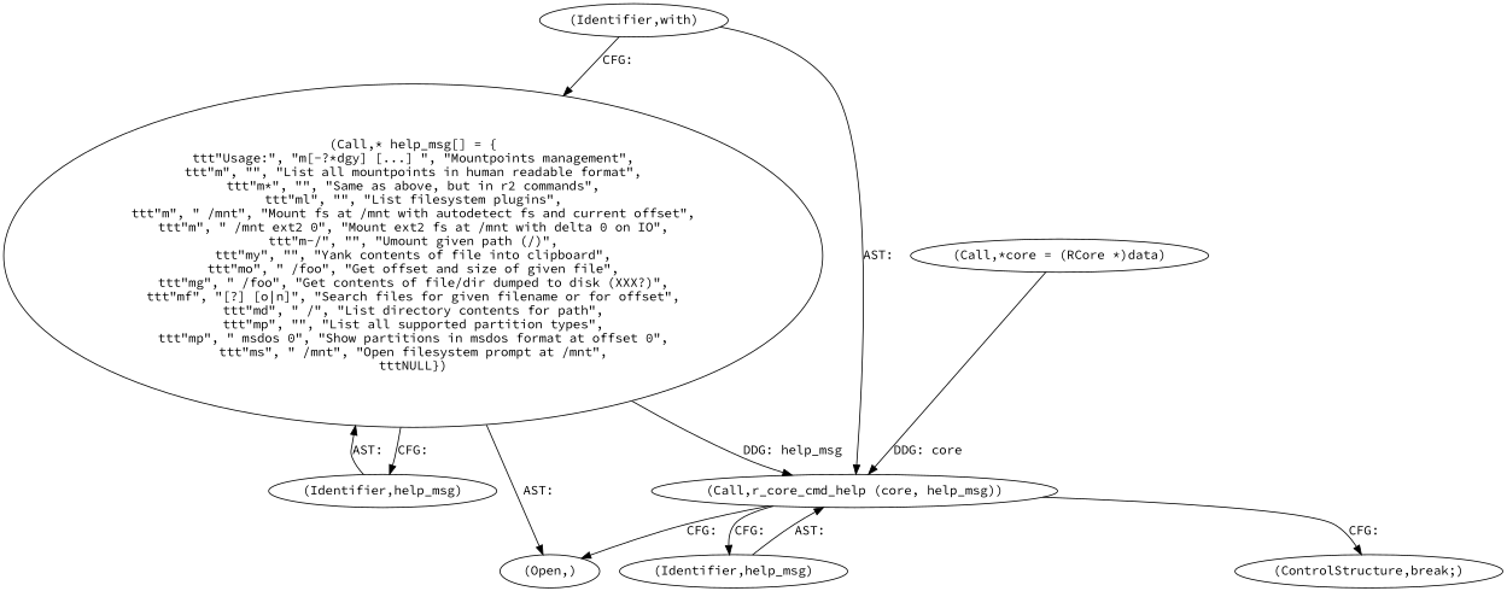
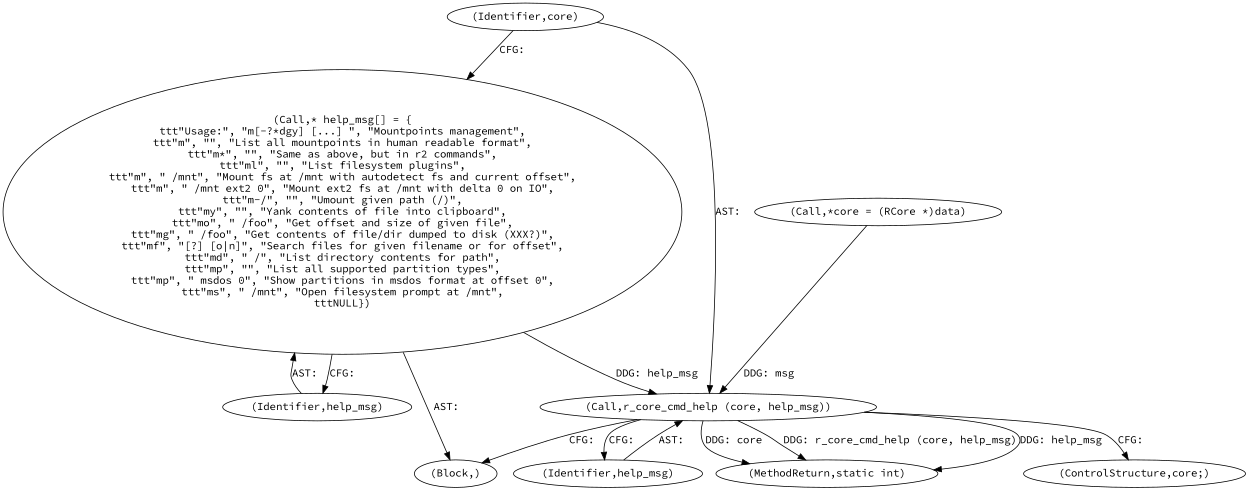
  digraph {
    fontname="Source Code Pro"
    node [fontname="Source Code Pro"]
    edge [fontname="Source Code Pro"]
    n1 [label="(Call,* help_msg[] = {\n\t\t\t\"Usage:\", \"m[-?*dgy] [...] \", \"Mountpoints management\",\n\t\t\t\"m\", \"\", \"List all mountpoints in human readable format\",\n\t\t\t\"m*\", \"\", \"Same as above, but in r2 commands\",\n\t\t\t\"ml\", \"\", \"List filesystem plugins\",\n\t\t\t\"m\", \" /mnt\", \"Mount fs at /mnt with autodetect fs and current offset\",\n\t\t\t\"m\", \" /mnt ext2 0\", \"Mount ext2 fs at /mnt with delta 0 on IO\",\n\t\t\t\"m-/\", \"\", \"Umount given path (/)\",\n\t\t\t\"my\", \"\", \"Yank contents of file into clipboard\",\n\t\t\t\"mo\", \" /foo\", \"Get offset and size of given file\",\n\t\t\t\"mg\", \" /foo\", \"Get contents of file/dir dumped to disk (XXX?)\",\n\t\t\t\"mf\", \"[?] [o|n]\", \"Search files for given filename or for offset\",\n\t\t\t\"md\", \" /\", \"List directory contents for path\",\n\t\t\t\"mp\", \"\", \"List all supported partition types\",\n\t\t\t\"mp\", \" msdos 0\", \"Show partitions in msdos format at offset 0\",\n\t\t\t\"ms\", \" /mnt\", \"Open filesystem prompt at /mnt\",\n\t\t\tNULL})"]
    n2 [label="(Call,r_core_cmd_help (core, help_msg))"]
-   n3 [label="(Open,)"]
+   n3 [label="(Block,)"]
    n4 [label="(Identifier,help_msg)"]
    n5 [label="(Identifier,help_msg)"]
-   n7 [label="(ControlStructure,break;)"]
-   n8 [label="(Identifier,with)"]
+   n6 [label="(MethodReturn,static int)"]
+   n7 [label="(ControlStructure,core;)"]
+   n8 [label="(Identifier,core)"]
    n9 [label="(Call,*core = (RCore *)data)"]
    n1 -> n2 [label="DDG: help_msg"]
    n1 -> n3 [label="AST: "]
    n1 -> n4 [label="CFG: "]
    n2 -> n3 [label="CFG: "]
    n2 -> n5 [label="CFG: "]
+   n2 -> n6 [label="DDG: r_core_cmd_help (core, help_msg)"]
+   n2 -> n6 [label="DDG: help_msg"]
+   n2 -> n6 [label="DDG: core"]
    n2 -> n7 [label="CFG: "]
    n4 -> n1 [label="AST: "]
    n5 -> n2 [label="AST: "]
    n8 -> n1 [label="CFG: "]
    n8 -> n2 [label="AST: "]
-   n9 -> n2 [label="DDG: core"]
+   n9 -> n2 [label="DDG: msg"]
  }
